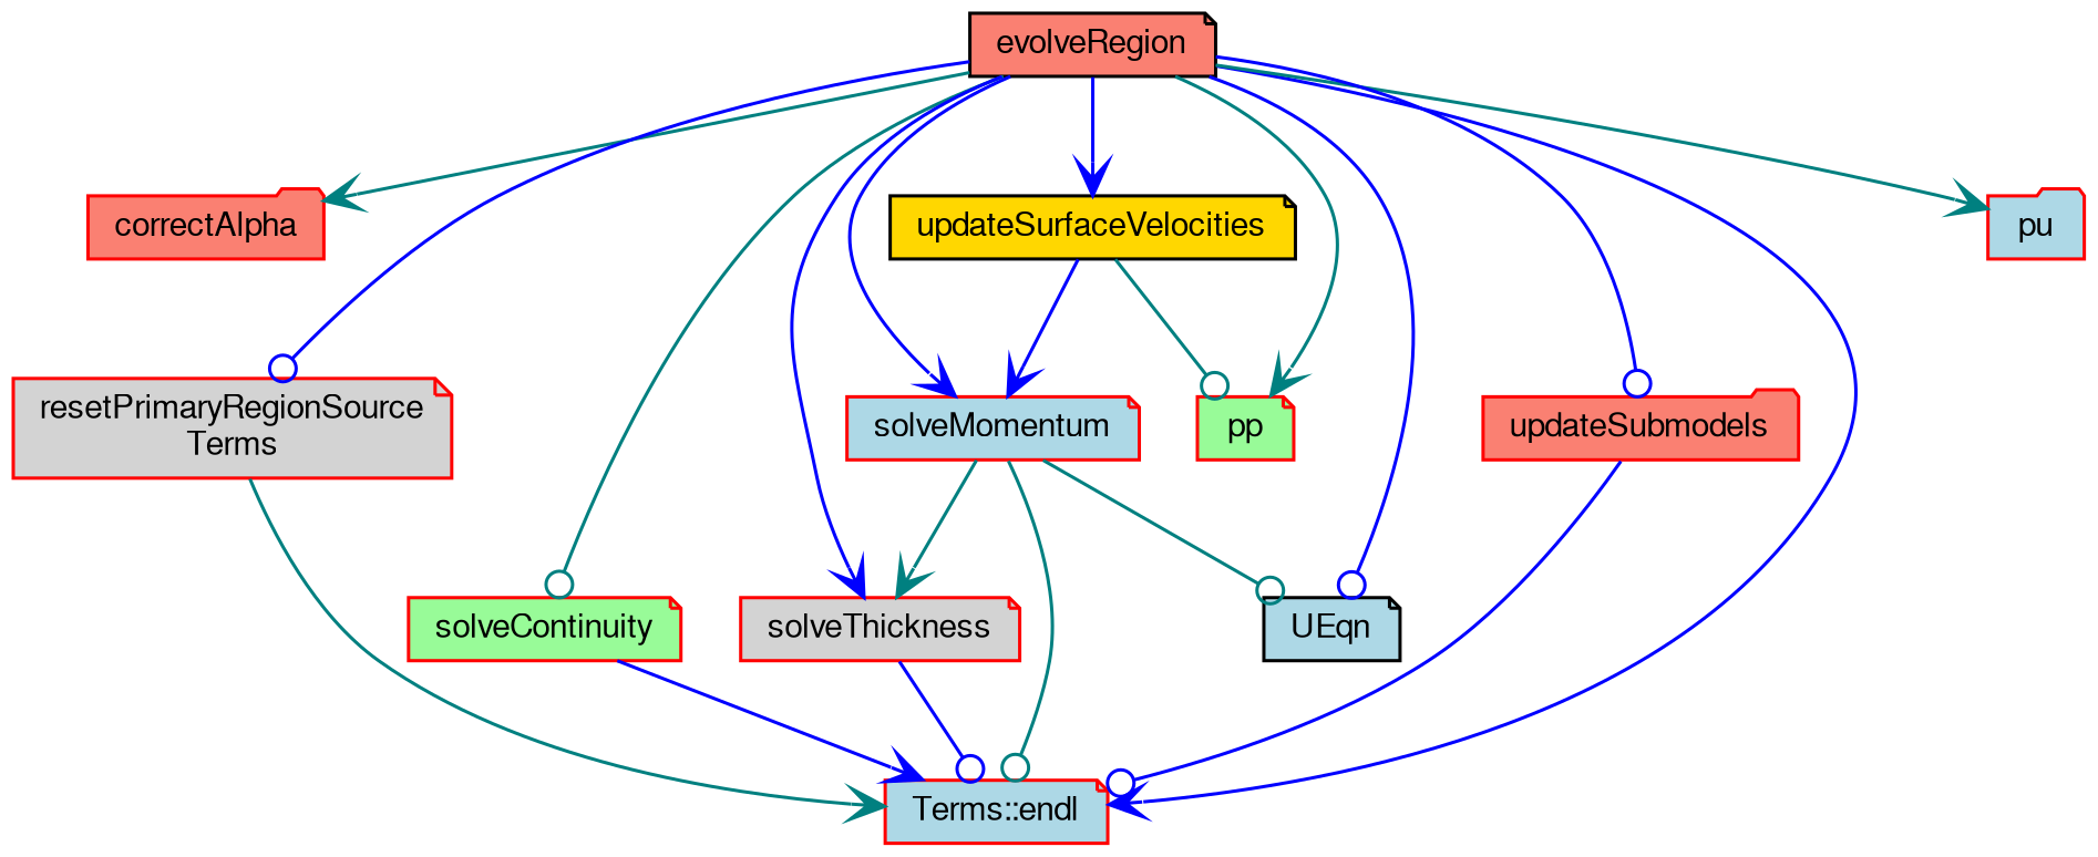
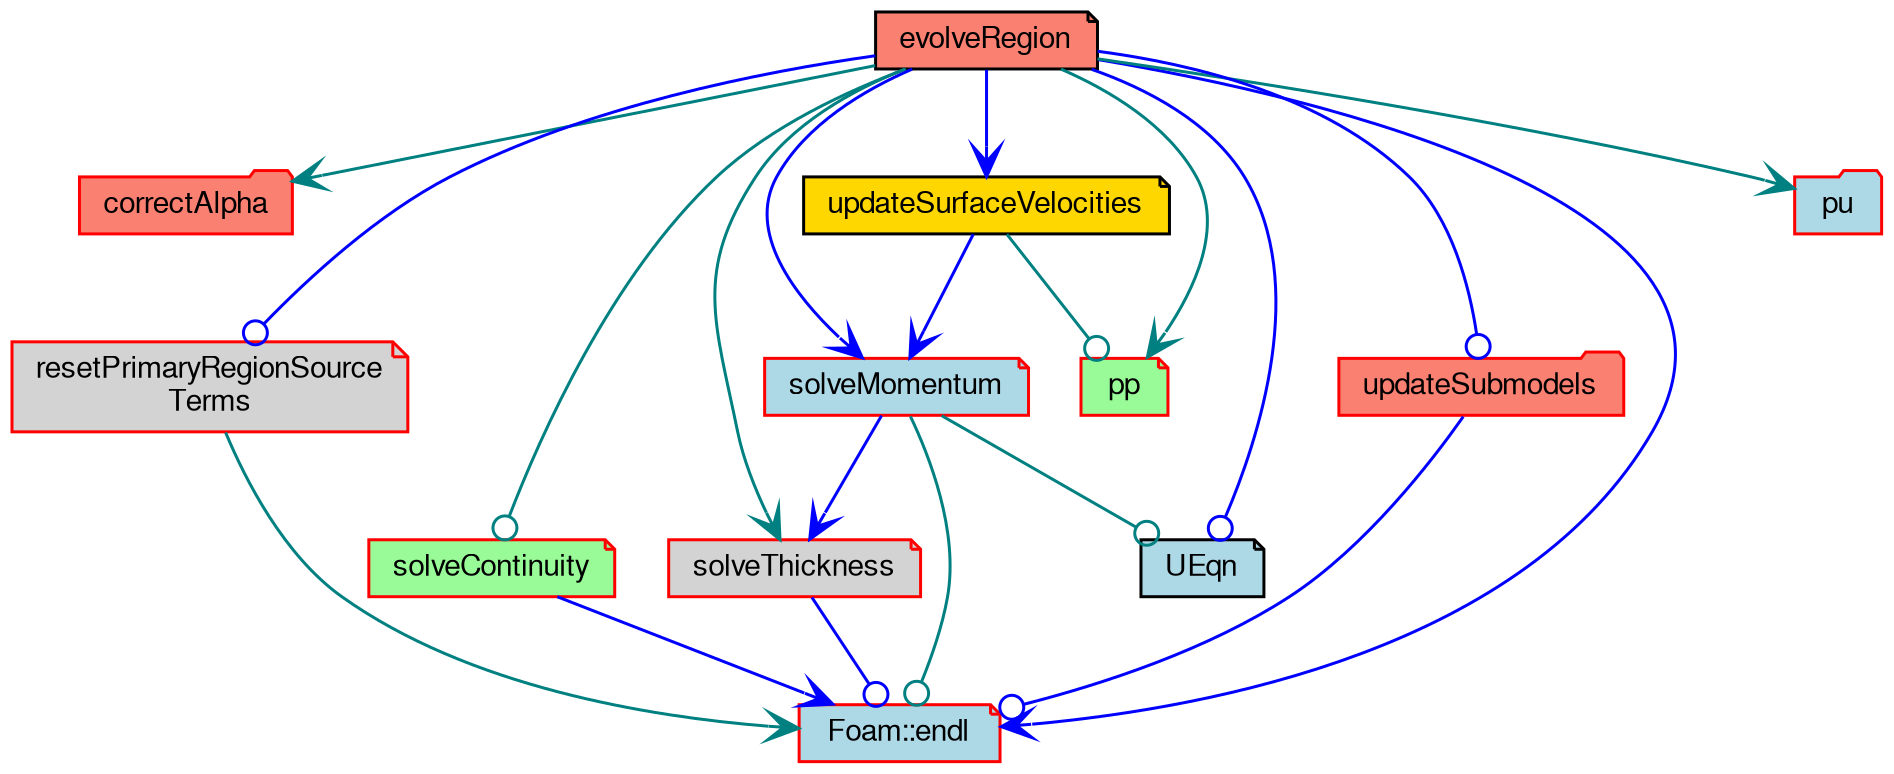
  digraph {
    rankdir=TB
    node [color=red fillcolor=lightblue fontname=FreeSans fontsize=10 shape=note style=filled]
    edge [arrowhead=vee color=blue fontname=FreeSans fontsize=10 labelfontname=FreeSans labelfontsize=10 style=solid]
    n1 [color=black fillcolor=salmon fontcolor=black height=0.2 label=evolveRegion width=0.4]
    n2 [fillcolor=salmon height=0.2 label=correctAlpha shape=folder width=0.4]
-   n3 [height=0.2 label="Terms::endl" width=0.4]
+   n3 [height=0.2 label="Foam::endl" width=0.4]
    n4 [fillcolor=palegreen height=0.2 label=pp width=0.4]
    n5 [height=0.2 label=pu shape=folder width=0.4]
    n6 [fillcolor=lightgrey height=0.2 label="resetPrimaryRegionSource\lTerms" width=0.4]
    n7 [fillcolor=palegreen height=0.2 label=solveContinuity width=0.4]
    n8 [height=0.2 label=solveMomentum width=0.4]
    n9 [fillcolor=lightgrey height=0.2 label=solveThickness width=0.4]
    n10 [color=black height=0.2 label=UEqn width=0.4]
    n11 [fillcolor=salmon height=0.2 label=updateSubmodels shape=folder width=0.4]
    n12 [color=black fillcolor=gold height=0.2 label=updateSurfaceVelocities width=0.4]
    n1 -> n2 [color=teal]
    n1 -> n3
    n1 -> n4 [color=teal]
    n1 -> n5 [color=teal]
    n1 -> n6 [arrowhead=odot]
    n1 -> n7 [arrowhead=odot color=teal]
    n1 -> n8
-   n1 -> n9
+   n1 -> n9 [color=teal]
    n1 -> n10 [arrowhead=odot]
    n1 -> n11 [arrowhead=odot]
    n1 -> n12
    n6 -> n3 [color=teal]
    n7 -> n3
    n8 -> n3 [arrowhead=odot color=teal]
-   n8 -> n9 [color=teal]
+   n8 -> n9
    n8 -> n10 [arrowhead=odot color=teal]
    n9 -> n3 [arrowhead=odot]
    n11 -> n3 [arrowhead=odot]
    n12 -> n4 [arrowhead=odot color=teal]
    n12 -> n8
  }
